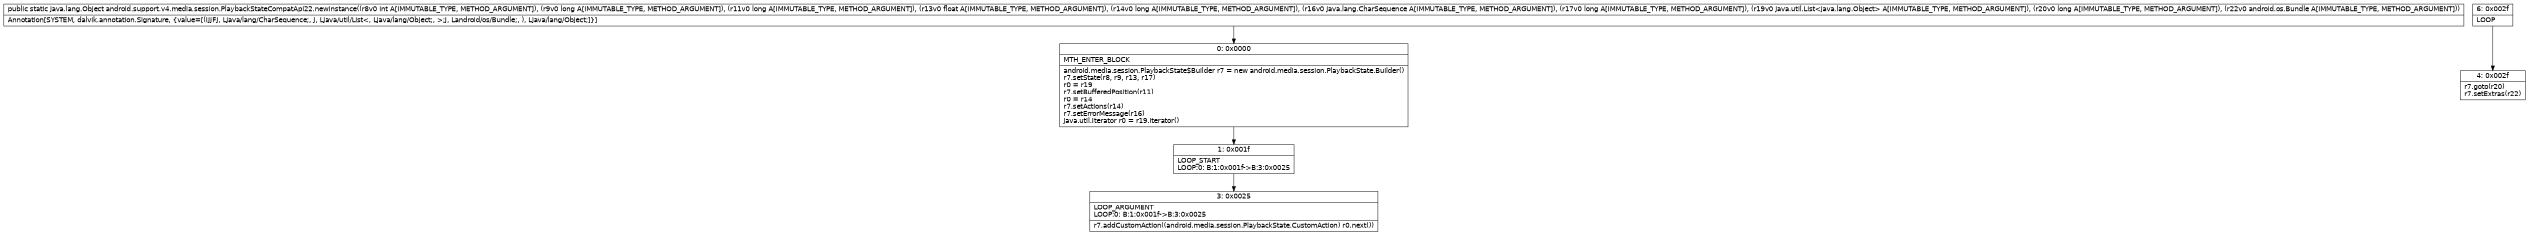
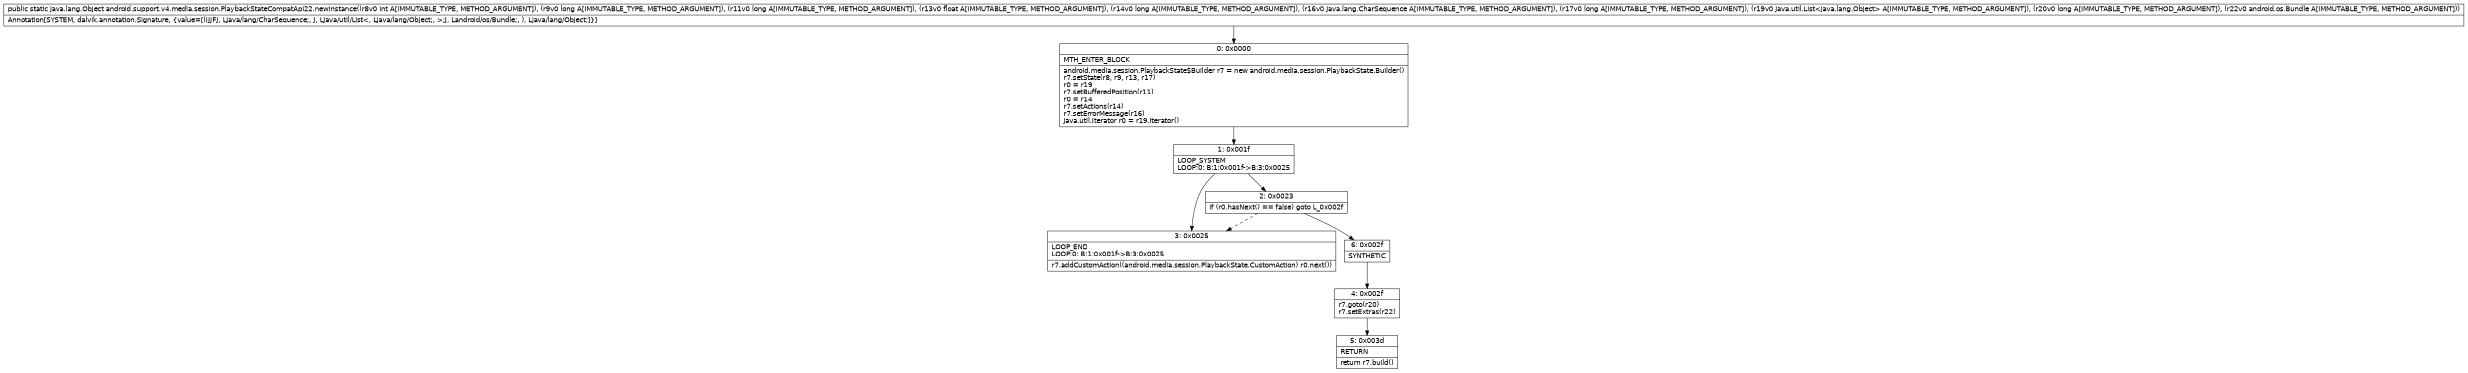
  digraph {
    fontname="DejaVu Sans"
    node [fontname="DejaVu Sans" shape=record]
    edge [fontname="DejaVu Sans"]
    n1 [label="{0\:\ 0x0000|MTH_ENTER_BLOCK\l|android.media.session.PlaybackState$Builder r7 = new android.media.session.PlaybackState.Builder()\lr7.setState(r8, r9, r13, r17)\lr0 = r19\lr7.setBufferedPosition(r11)\lr0 = r14\lr7.setActions(r14)\lr7.setErrorMessage(r16)\ljava.util.Iterator r0 = r19.iterator()\l}"]
-   n2 [label="{1\:\ 0x001f|LOOP_START\lLOOP:0: B:1:0x001f\-\>B:3:0x0025\l}"]
-   n4 [label="{3\:\ 0x0025|LOOP_ARGUMENT\lLOOP:0: B:1:0x001f\-\>B:3:0x0025\l|r7.addCustomAction((android.media.session.PlaybackState.CustomAction) r0.next())\l}"]
-   n5 [label="{6\:\ 0x002f|LOOP\l}"]
+   n2 [label="{1\:\ 0x001f|LOOP_SYSTEM\lLOOP:0: B:1:0x001f\-\>B:3:0x0025\l}"]
+   n3 [label="{2\:\ 0x0023|if (r0.hasNext() == false) goto L_0x002f\l}"]
+   n4 [label="{3\:\ 0x0025|LOOP_END\lLOOP:0: B:1:0x001f\-\>B:3:0x0025\l|r7.addCustomAction((android.media.session.PlaybackState.CustomAction) r0.next())\l}"]
+   n5 [label="{6\:\ 0x002f|SYNTHETIC\l}"]
    n6 [label="{4\:\ 0x002f|r7.goto(r20)\lr7.setExtras(r22)\l}"]
+   n7 [label="{5\:\ 0x003d|RETURN\l|return r7.build()\l}"]
    n8 [label="{public static java.lang.Object android.support.v4.media.session.PlaybackStateCompatApi22.newInstance((r8v0 int A[IMMUTABLE_TYPE, METHOD_ARGUMENT]), (r9v0 long A[IMMUTABLE_TYPE, METHOD_ARGUMENT]), (r11v0 long A[IMMUTABLE_TYPE, METHOD_ARGUMENT]), (r13v0 float A[IMMUTABLE_TYPE, METHOD_ARGUMENT]), (r14v0 long A[IMMUTABLE_TYPE, METHOD_ARGUMENT]), (r16v0 java.lang.CharSequence A[IMMUTABLE_TYPE, METHOD_ARGUMENT]), (r17v0 long A[IMMUTABLE_TYPE, METHOD_ARGUMENT]), (r19v0 java.util.List\<java.lang.Object\> A[IMMUTABLE_TYPE, METHOD_ARGUMENT]), (r20v0 long A[IMMUTABLE_TYPE, METHOD_ARGUMENT]), (r22v0 android.os.Bundle A[IMMUTABLE_TYPE, METHOD_ARGUMENT]))  | Annotation[SYSTEM, dalvik.annotation.Signature, \{value=[(IJJFJ, Ljava\/lang\/CharSequence;, J, Ljava\/util\/List\<, Ljava\/lang\/Object;, \>;J, Landroid\/os\/Bundle;, ), Ljava\/lang\/Object;]\}]\l}"]
    n1 -> n2
+   n2 -> n3
    n2 -> n4
+   n3 -> n4 [style=dashed]
+   n3 -> n5
    n5 -> n6
+   n6 -> n7
    n8 -> n1
  }
